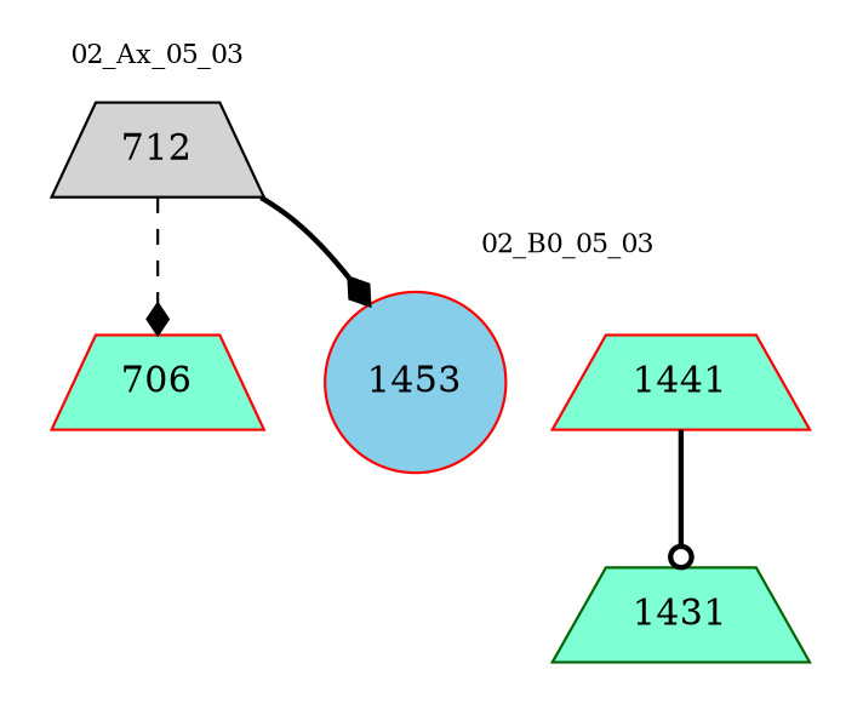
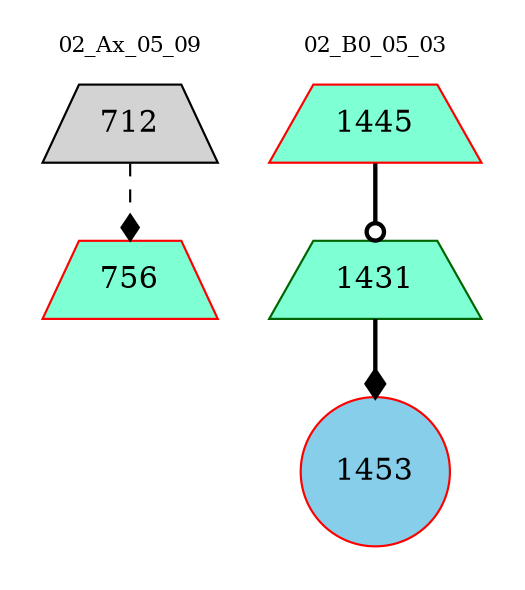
  digraph {
    node [color=red fillcolor=aquamarine shape=trapezium style=filled]
    edge [arrowhead=diamond color=black style=bold]
    n1 [color=black fillcolor=lightgrey label=712]
-   n2 [label=706]
-   n3 [label=1441]
+   n2 [label=756]
+   n3 [label=1445]
    n4 [color=darkgreen label=1431]
    n5 [fillcolor=skyblue label=1453 shape=circle]
    subgraph cluster_1 {
      color=white
      fontsize=10
-     label="02_Ax_05_03"
+     label="02_Ax_05_09"
      n1
      n2
    }
    subgraph cluster_2 {
      color=white
      fontsize=10
      label="02_B0_05_03"
      n3
      n4
      n5
    }
    n1 -> n2 [style=dashed]
    n3 -> n4 [arrowhead=odot]
-   n1 -> n5
+   n4 -> n5
  }
